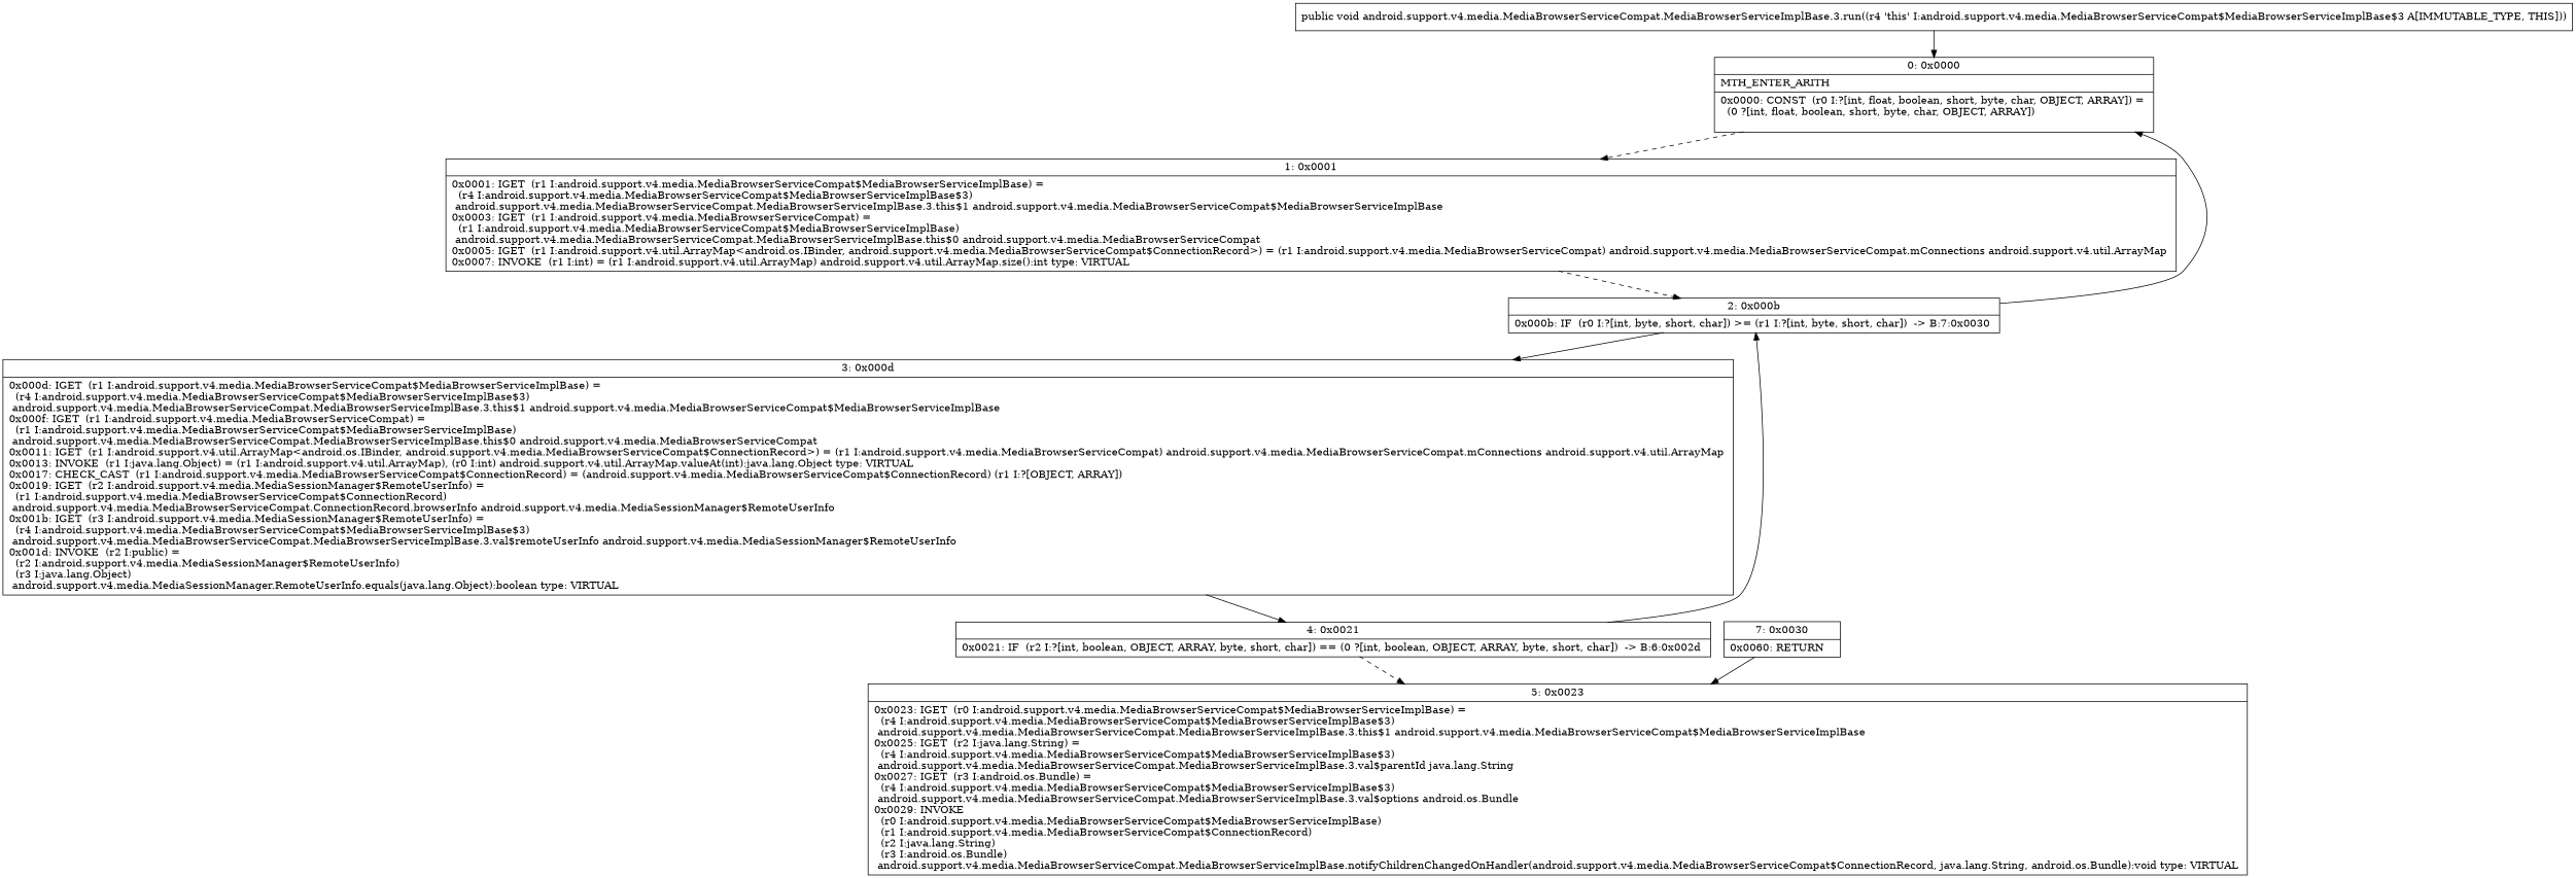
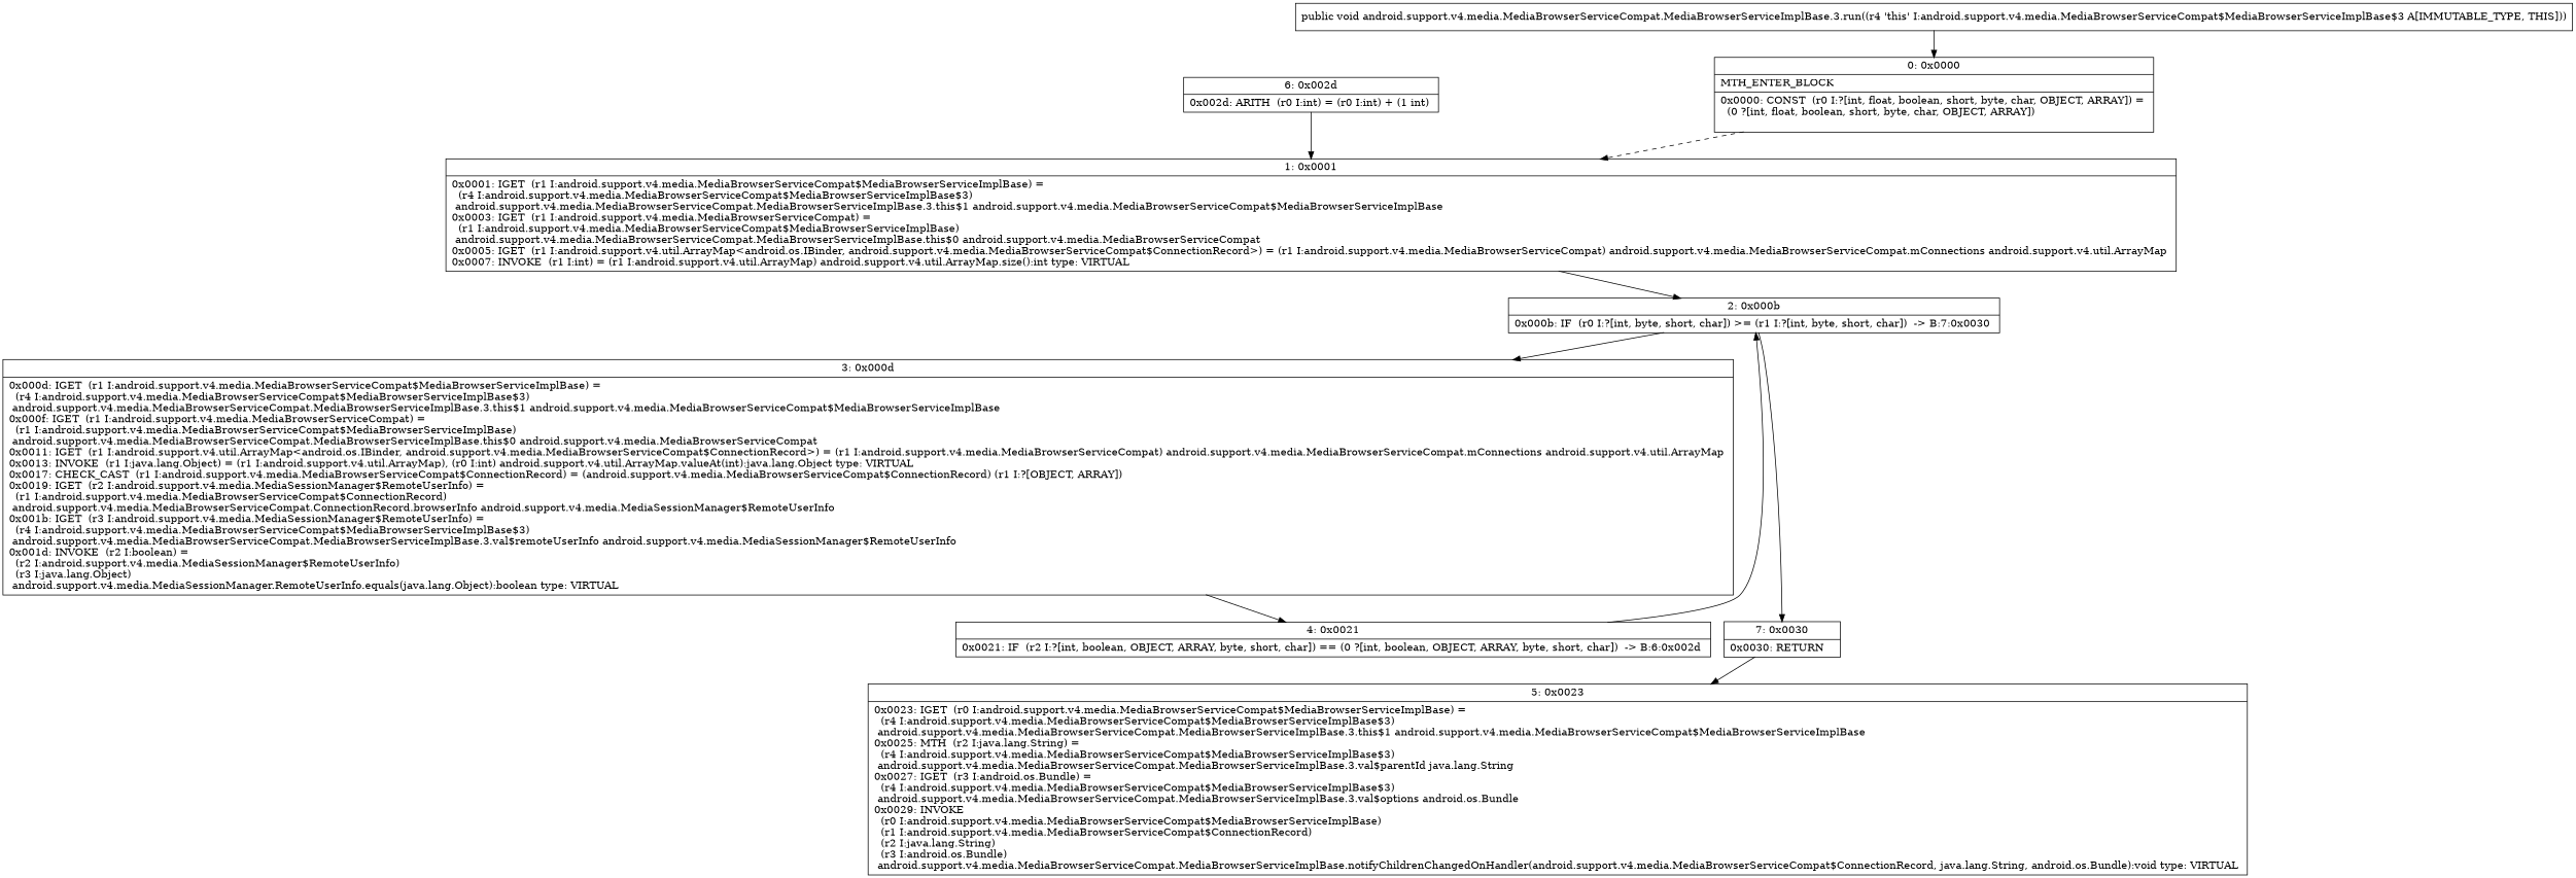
  digraph {
    node [shape=record]
-   n1 [label="{0\:\ 0x0000|MTH_ENTER_ARITH\l|0x0000: CONST  (r0 I:?[int, float, boolean, short, byte, char, OBJECT, ARRAY]) = \l  (0 ?[int, float, boolean, short, byte, char, OBJECT, ARRAY])\l \l}"]
+   n1 [label="{0\:\ 0x0000|MTH_ENTER_BLOCK\l|0x0000: CONST  (r0 I:?[int, float, boolean, short, byte, char, OBJECT, ARRAY]) = \l  (0 ?[int, float, boolean, short, byte, char, OBJECT, ARRAY])\l \l}"]
    n2 [label="{1\:\ 0x0001|0x0001: IGET  (r1 I:android.support.v4.media.MediaBrowserServiceCompat$MediaBrowserServiceImplBase) = \l  (r4 I:android.support.v4.media.MediaBrowserServiceCompat$MediaBrowserServiceImplBase$3)\l android.support.v4.media.MediaBrowserServiceCompat.MediaBrowserServiceImplBase.3.this$1 android.support.v4.media.MediaBrowserServiceCompat$MediaBrowserServiceImplBase \l0x0003: IGET  (r1 I:android.support.v4.media.MediaBrowserServiceCompat) = \l  (r1 I:android.support.v4.media.MediaBrowserServiceCompat$MediaBrowserServiceImplBase)\l android.support.v4.media.MediaBrowserServiceCompat.MediaBrowserServiceImplBase.this$0 android.support.v4.media.MediaBrowserServiceCompat \l0x0005: IGET  (r1 I:android.support.v4.util.ArrayMap\<android.os.IBinder, android.support.v4.media.MediaBrowserServiceCompat$ConnectionRecord\>) = (r1 I:android.support.v4.media.MediaBrowserServiceCompat) android.support.v4.media.MediaBrowserServiceCompat.mConnections android.support.v4.util.ArrayMap \l0x0007: INVOKE  (r1 I:int) = (r1 I:android.support.v4.util.ArrayMap) android.support.v4.util.ArrayMap.size():int type: VIRTUAL \l}"]
    n3 [label="{2\:\ 0x000b|0x000b: IF  (r0 I:?[int, byte, short, char]) \>= (r1 I:?[int, byte, short, char])  \-\> B:7:0x0030 \l}"]
-   n4 [label="{3\:\ 0x000d|0x000d: IGET  (r1 I:android.support.v4.media.MediaBrowserServiceCompat$MediaBrowserServiceImplBase) = \l  (r4 I:android.support.v4.media.MediaBrowserServiceCompat$MediaBrowserServiceImplBase$3)\l android.support.v4.media.MediaBrowserServiceCompat.MediaBrowserServiceImplBase.3.this$1 android.support.v4.media.MediaBrowserServiceCompat$MediaBrowserServiceImplBase \l0x000f: IGET  (r1 I:android.support.v4.media.MediaBrowserServiceCompat) = \l  (r1 I:android.support.v4.media.MediaBrowserServiceCompat$MediaBrowserServiceImplBase)\l android.support.v4.media.MediaBrowserServiceCompat.MediaBrowserServiceImplBase.this$0 android.support.v4.media.MediaBrowserServiceCompat \l0x0011: IGET  (r1 I:android.support.v4.util.ArrayMap\<android.os.IBinder, android.support.v4.media.MediaBrowserServiceCompat$ConnectionRecord\>) = (r1 I:android.support.v4.media.MediaBrowserServiceCompat) android.support.v4.media.MediaBrowserServiceCompat.mConnections android.support.v4.util.ArrayMap \l0x0013: INVOKE  (r1 I:java.lang.Object) = (r1 I:android.support.v4.util.ArrayMap), (r0 I:int) android.support.v4.util.ArrayMap.valueAt(int):java.lang.Object type: VIRTUAL \l0x0017: CHECK_CAST  (r1 I:android.support.v4.media.MediaBrowserServiceCompat$ConnectionRecord) = (android.support.v4.media.MediaBrowserServiceCompat$ConnectionRecord) (r1 I:?[OBJECT, ARRAY]) \l0x0019: IGET  (r2 I:android.support.v4.media.MediaSessionManager$RemoteUserInfo) = \l  (r1 I:android.support.v4.media.MediaBrowserServiceCompat$ConnectionRecord)\l android.support.v4.media.MediaBrowserServiceCompat.ConnectionRecord.browserInfo android.support.v4.media.MediaSessionManager$RemoteUserInfo \l0x001b: IGET  (r3 I:android.support.v4.media.MediaSessionManager$RemoteUserInfo) = \l  (r4 I:android.support.v4.media.MediaBrowserServiceCompat$MediaBrowserServiceImplBase$3)\l android.support.v4.media.MediaBrowserServiceCompat.MediaBrowserServiceImplBase.3.val$remoteUserInfo android.support.v4.media.MediaSessionManager$RemoteUserInfo \l0x001d: INVOKE  (r2 I:public) = \l  (r2 I:android.support.v4.media.MediaSessionManager$RemoteUserInfo)\l  (r3 I:java.lang.Object)\l android.support.v4.media.MediaSessionManager.RemoteUserInfo.equals(java.lang.Object):boolean type: VIRTUAL \l}"]
-   n5 [label="{7\:\ 0x0030|0x0060: RETURN   \l}"]
+   n4 [label="{3\:\ 0x000d|0x000d: IGET  (r1 I:android.support.v4.media.MediaBrowserServiceCompat$MediaBrowserServiceImplBase) = \l  (r4 I:android.support.v4.media.MediaBrowserServiceCompat$MediaBrowserServiceImplBase$3)\l android.support.v4.media.MediaBrowserServiceCompat.MediaBrowserServiceImplBase.3.this$1 android.support.v4.media.MediaBrowserServiceCompat$MediaBrowserServiceImplBase \l0x000f: IGET  (r1 I:android.support.v4.media.MediaBrowserServiceCompat) = \l  (r1 I:android.support.v4.media.MediaBrowserServiceCompat$MediaBrowserServiceImplBase)\l android.support.v4.media.MediaBrowserServiceCompat.MediaBrowserServiceImplBase.this$0 android.support.v4.media.MediaBrowserServiceCompat \l0x0011: IGET  (r1 I:android.support.v4.util.ArrayMap\<android.os.IBinder, android.support.v4.media.MediaBrowserServiceCompat$ConnectionRecord\>) = (r1 I:android.support.v4.media.MediaBrowserServiceCompat) android.support.v4.media.MediaBrowserServiceCompat.mConnections android.support.v4.util.ArrayMap \l0x0013: INVOKE  (r1 I:java.lang.Object) = (r1 I:android.support.v4.util.ArrayMap), (r0 I:int) android.support.v4.util.ArrayMap.valueAt(int):java.lang.Object type: VIRTUAL \l0x0017: CHECK_CAST  (r1 I:android.support.v4.media.MediaBrowserServiceCompat$ConnectionRecord) = (android.support.v4.media.MediaBrowserServiceCompat$ConnectionRecord) (r1 I:?[OBJECT, ARRAY]) \l0x0019: IGET  (r2 I:android.support.v4.media.MediaSessionManager$RemoteUserInfo) = \l  (r1 I:android.support.v4.media.MediaBrowserServiceCompat$ConnectionRecord)\l android.support.v4.media.MediaBrowserServiceCompat.ConnectionRecord.browserInfo android.support.v4.media.MediaSessionManager$RemoteUserInfo \l0x001b: IGET  (r3 I:android.support.v4.media.MediaSessionManager$RemoteUserInfo) = \l  (r4 I:android.support.v4.media.MediaBrowserServiceCompat$MediaBrowserServiceImplBase$3)\l android.support.v4.media.MediaBrowserServiceCompat.MediaBrowserServiceImplBase.3.val$remoteUserInfo android.support.v4.media.MediaSessionManager$RemoteUserInfo \l0x001d: INVOKE  (r2 I:boolean) = \l  (r2 I:android.support.v4.media.MediaSessionManager$RemoteUserInfo)\l  (r3 I:java.lang.Object)\l android.support.v4.media.MediaSessionManager.RemoteUserInfo.equals(java.lang.Object):boolean type: VIRTUAL \l}"]
+   n5 [label="{7\:\ 0x0030|0x0030: RETURN   \l}"]
    n6 [label="{4\:\ 0x0021|0x0021: IF  (r2 I:?[int, boolean, OBJECT, ARRAY, byte, short, char]) == (0 ?[int, boolean, OBJECT, ARRAY, byte, short, char])  \-\> B:6:0x002d \l}"]
-   n7 [label="{5\:\ 0x0023|0x0023: IGET  (r0 I:android.support.v4.media.MediaBrowserServiceCompat$MediaBrowserServiceImplBase) = \l  (r4 I:android.support.v4.media.MediaBrowserServiceCompat$MediaBrowserServiceImplBase$3)\l android.support.v4.media.MediaBrowserServiceCompat.MediaBrowserServiceImplBase.3.this$1 android.support.v4.media.MediaBrowserServiceCompat$MediaBrowserServiceImplBase \l0x0025: IGET  (r2 I:java.lang.String) = \l  (r4 I:android.support.v4.media.MediaBrowserServiceCompat$MediaBrowserServiceImplBase$3)\l android.support.v4.media.MediaBrowserServiceCompat.MediaBrowserServiceImplBase.3.val$parentId java.lang.String \l0x0027: IGET  (r3 I:android.os.Bundle) = \l  (r4 I:android.support.v4.media.MediaBrowserServiceCompat$MediaBrowserServiceImplBase$3)\l android.support.v4.media.MediaBrowserServiceCompat.MediaBrowserServiceImplBase.3.val$options android.os.Bundle \l0x0029: INVOKE  \l  (r0 I:android.support.v4.media.MediaBrowserServiceCompat$MediaBrowserServiceImplBase)\l  (r1 I:android.support.v4.media.MediaBrowserServiceCompat$ConnectionRecord)\l  (r2 I:java.lang.String)\l  (r3 I:android.os.Bundle)\l android.support.v4.media.MediaBrowserServiceCompat.MediaBrowserServiceImplBase.notifyChildrenChangedOnHandler(android.support.v4.media.MediaBrowserServiceCompat$ConnectionRecord, java.lang.String, android.os.Bundle):void type: VIRTUAL \l}"]
+   n7 [label="{5\:\ 0x0023|0x0023: IGET  (r0 I:android.support.v4.media.MediaBrowserServiceCompat$MediaBrowserServiceImplBase) = \l  (r4 I:android.support.v4.media.MediaBrowserServiceCompat$MediaBrowserServiceImplBase$3)\l android.support.v4.media.MediaBrowserServiceCompat.MediaBrowserServiceImplBase.3.this$1 android.support.v4.media.MediaBrowserServiceCompat$MediaBrowserServiceImplBase \l0x0025: MTH  (r2 I:java.lang.String) = \l  (r4 I:android.support.v4.media.MediaBrowserServiceCompat$MediaBrowserServiceImplBase$3)\l android.support.v4.media.MediaBrowserServiceCompat.MediaBrowserServiceImplBase.3.val$parentId java.lang.String \l0x0027: IGET  (r3 I:android.os.Bundle) = \l  (r4 I:android.support.v4.media.MediaBrowserServiceCompat$MediaBrowserServiceImplBase$3)\l android.support.v4.media.MediaBrowserServiceCompat.MediaBrowserServiceImplBase.3.val$options android.os.Bundle \l0x0029: INVOKE  \l  (r0 I:android.support.v4.media.MediaBrowserServiceCompat$MediaBrowserServiceImplBase)\l  (r1 I:android.support.v4.media.MediaBrowserServiceCompat$ConnectionRecord)\l  (r2 I:java.lang.String)\l  (r3 I:android.os.Bundle)\l android.support.v4.media.MediaBrowserServiceCompat.MediaBrowserServiceImplBase.notifyChildrenChangedOnHandler(android.support.v4.media.MediaBrowserServiceCompat$ConnectionRecord, java.lang.String, android.os.Bundle):void type: VIRTUAL \l}"]
+   n8 [label="{6\:\ 0x002d|0x002d: ARITH  (r0 I:int) = (r0 I:int) + (1 int) \l}"]
    n9 [label="{public void android.support.v4.media.MediaBrowserServiceCompat.MediaBrowserServiceImplBase.3.run((r4 'this' I:android.support.v4.media.MediaBrowserServiceCompat$MediaBrowserServiceImplBase$3 A[IMMUTABLE_TYPE, THIS])) }"]
    n1 -> n2 [style=dashed]
-   n2 -> n3 [style=dashed]
+   n2 -> n3
    n3 -> n4 [style=solid]
-   n3 -> n1
+   n3 -> n5
    n4 -> n6
    n5 -> n7
    n6 -> n3
-   n6 -> n7 [style=dashed]
+   n8 -> n2
    n9 -> n1
  }
